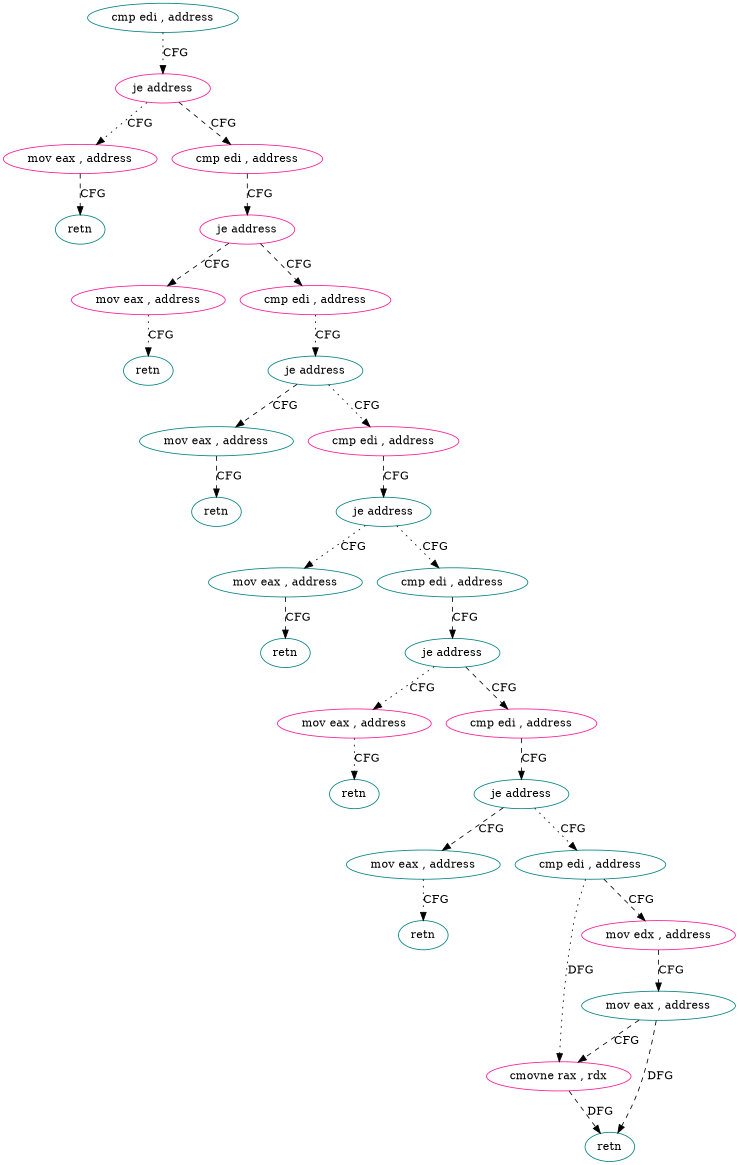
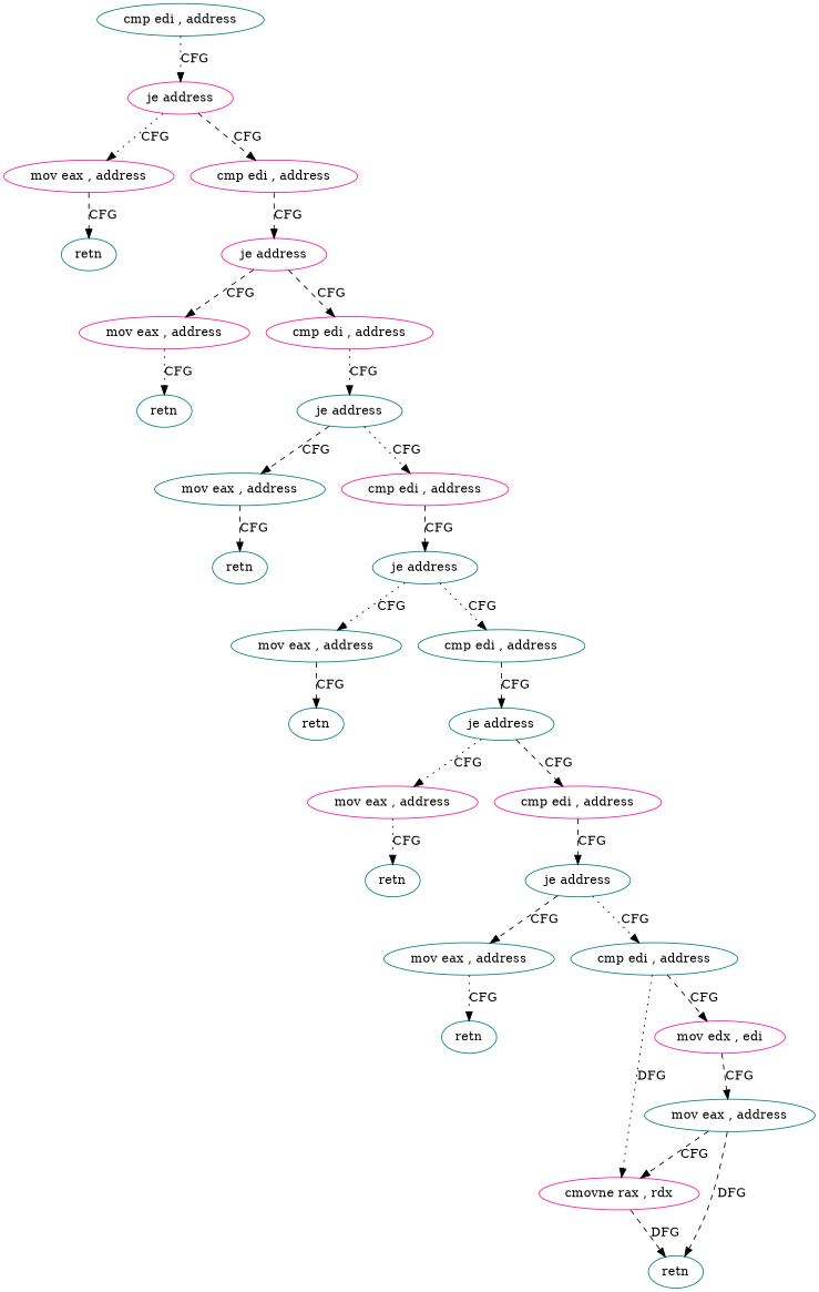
  digraph {
    node [color=teal]
    edge [style=dashed]
    n1 [label="cmp edi , address"]
    n2 [label="je address" color=deeppink]
    n3 [label="mov eax , address" color=deeppink]
    n4 [label="cmp edi , address" color=deeppink]
    n5 [label=retn]
    n6 [label="je address" color=deeppink]
    n7 [label="mov eax , address" color=deeppink]
    n8 [label="cmp edi , address" color=deeppink]
    n9 [label=retn]
    n10 [label="je address"]
    n11 [label="mov eax , address"]
    n12 [label="cmp edi , address" color=deeppink]
    n13 [label=retn]
    n14 [label="je address"]
    n15 [label="mov eax , address"]
    n16 [label="cmp edi , address"]
    n17 [label=retn]
    n18 [label="je address"]
    n19 [label="mov eax , address" color=deeppink]
    n20 [label="cmp edi , address" color=deeppink]
    n21 [label=retn]
    n22 [label="je address"]
    n23 [label="mov eax , address"]
    n24 [label="cmp edi , address"]
    n25 [label=retn]
-   n26 [label="mov edx , address" color=deeppink]
+   n26 [label="mov edx , edi" color=deeppink]
    n27 [label="cmovne rax , rdx" color=deeppink]
    n28 [label="mov eax , address"]
    n29 [label=retn]
    n1 -> n2 [label=CFG style=dotted]
    n2 -> n3 [label=CFG style=dotted]
    n2 -> n4 [label=CFG]
    n3 -> n5 [label=CFG]
    n4 -> n6 [label=CFG]
    n6 -> n7 [label=CFG]
    n6 -> n8 [label=CFG]
    n7 -> n9 [label=CFG style=dotted]
    n8 -> n10 [label=CFG style=dotted]
    n10 -> n11 [label=CFG]
    n10 -> n12 [label=CFG style=dotted]
    n11 -> n13 [label=CFG]
    n12 -> n14 [label=CFG]
    n14 -> n15 [label=CFG style=dotted]
    n14 -> n16 [label=CFG style=dotted]
    n15 -> n17 [label=CFG]
    n16 -> n18 [label=CFG]
    n18 -> n19 [label=CFG style=dotted]
    n18 -> n20 [label=CFG]
    n19 -> n21 [label=CFG style=dotted]
    n20 -> n22 [label=CFG]
    n22 -> n23 [label=CFG]
    n22 -> n24 [label=CFG style=dotted]
    n23 -> n25 [label=CFG style=dotted]
    n24 -> n26 [label=CFG]
    n24 -> n27 [label=DFG style=dotted]
    n26 -> n28 [label=CFG]
    n27 -> n29 [label=DFG]
    n28 -> n27 [label=CFG]
    n28 -> n29 [label=DFG]
  }
